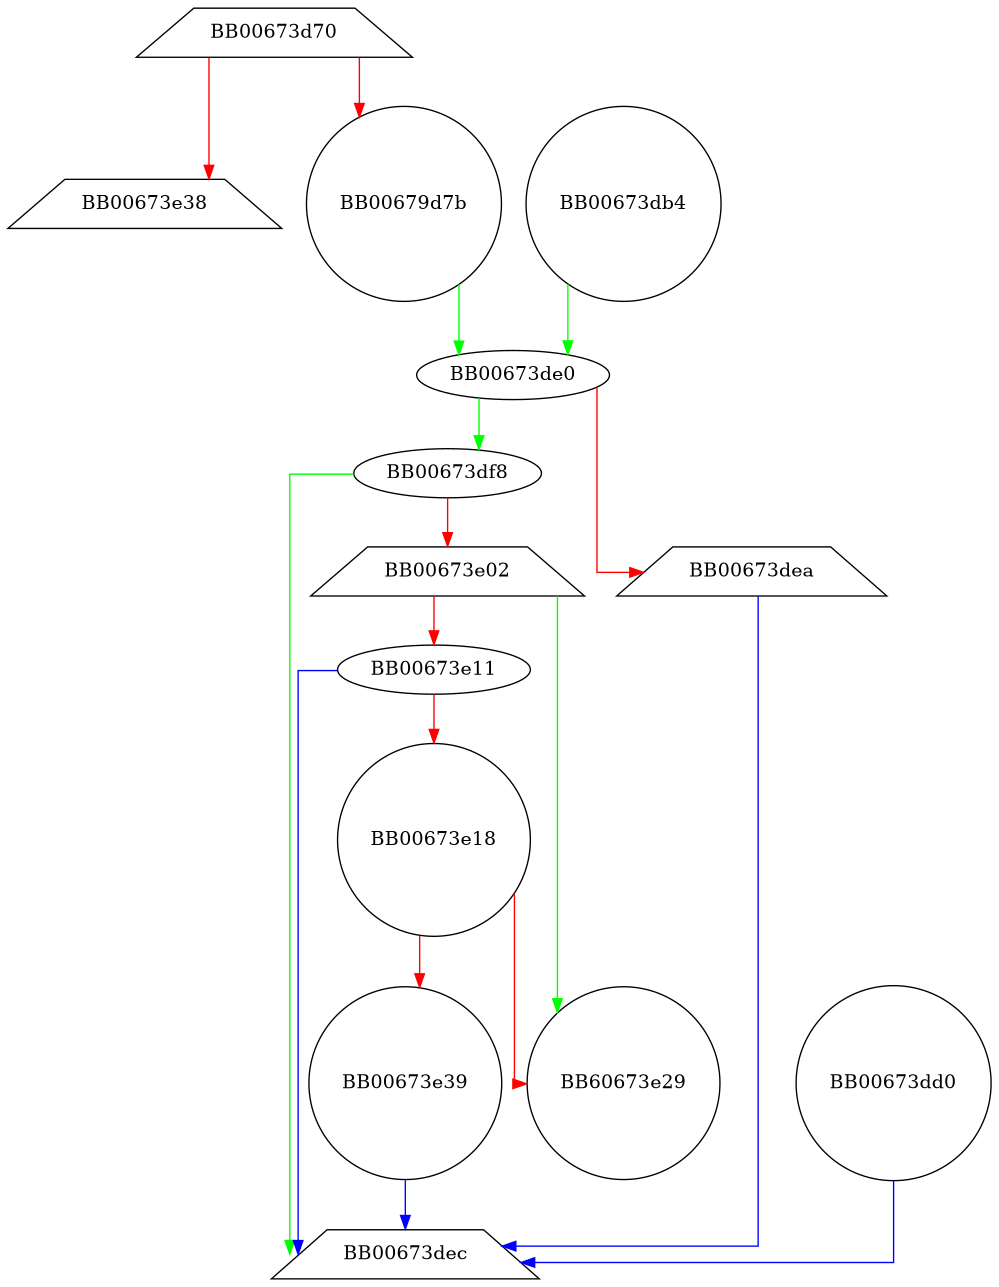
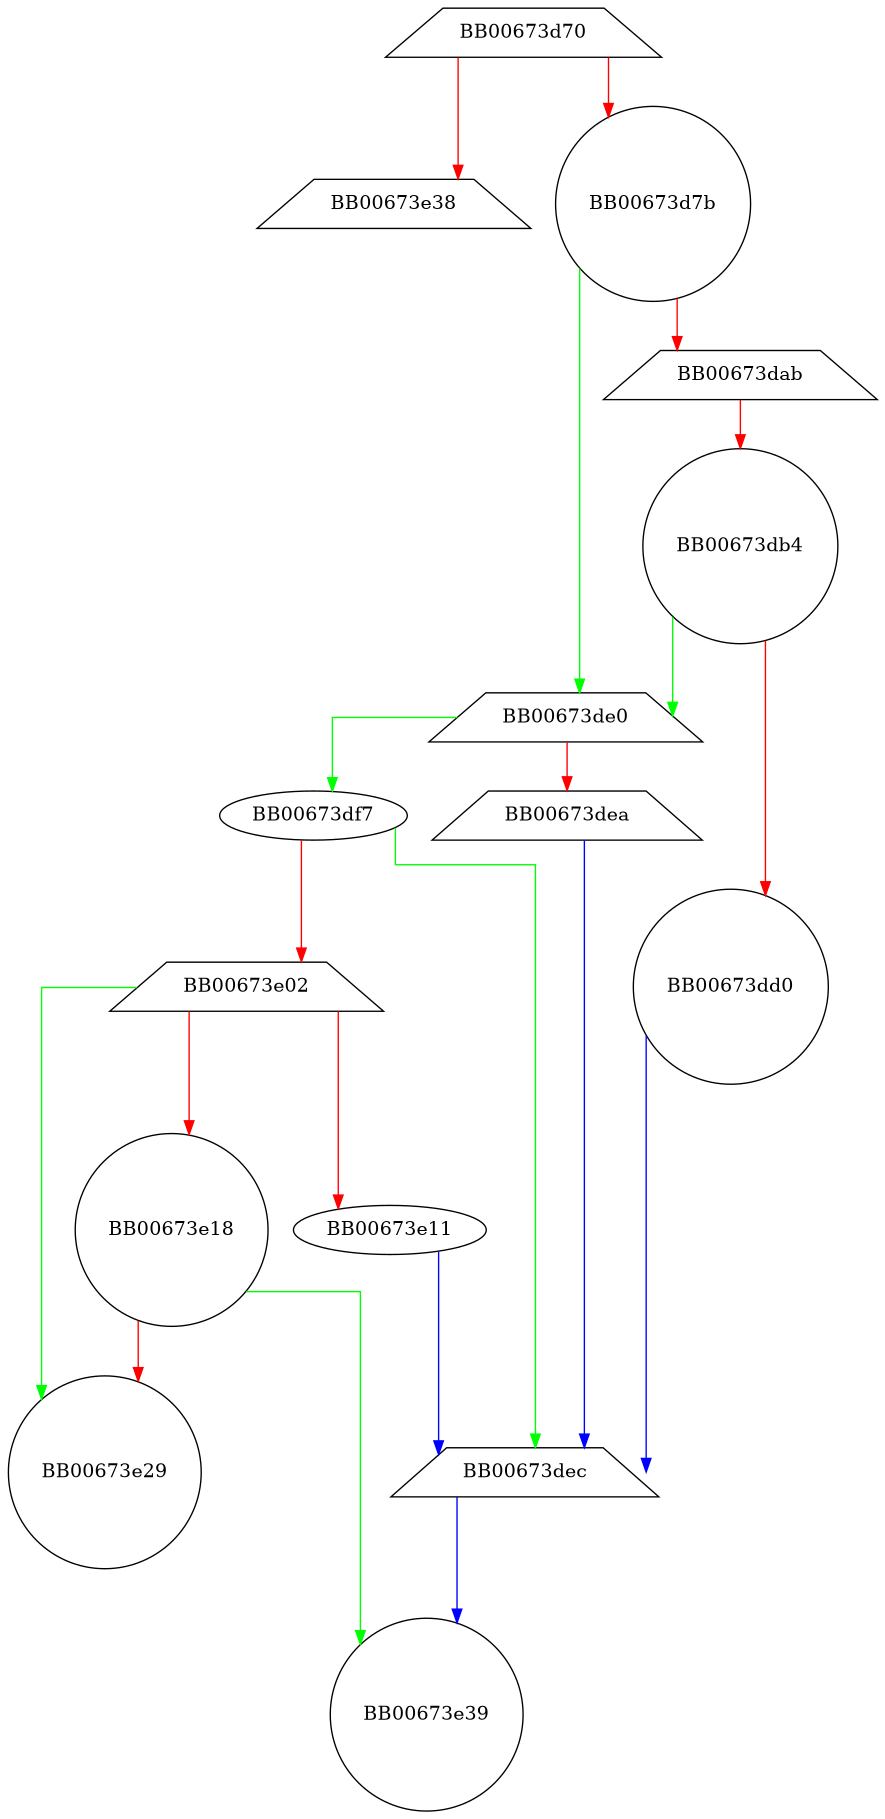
  digraph {
    splines=ortho
    node [shape=trapezium]
    edge [color=red]
    BB00673d70
    BB00673e38
-   BB00673d7b [shape=circle label=BB00679d7b]
-   BB00673de0 [shape=ellipse]
-   BB00673df8 [shape=ellipse]
+   BB00673d7b [shape=circle]
+   BB00673de0
+   BB00673dab
+   BB00673df8 [shape=ellipse label=BB00673df7]
    BB00673dea
    BB00673db4 [shape=circle]
    BB00673dec
    BB00673e02
    BB00673dd0 [shape=circle]
    BB00673e11 [shape=ellipse]
-   BB00673e29 [shape=circle label=BB60673e29]
+   BB00673e29 [shape=circle]
    BB00673e18 [shape=circle]
    BB00673e39 [shape=circle]
    BB00673d70 -> BB00673e38
    BB00673d70 -> BB00673d7b
    BB00673d7b -> BB00673de0 [color=green]
+   BB00673d7b -> BB00673dab
    BB00673de0 -> BB00673df8 [color=green]
    BB00673de0 -> BB00673dea
+   BB00673dab -> BB00673db4
    BB00673df8 -> BB00673dec [color=green]
    BB00673df8 -> BB00673e02
    BB00673dea -> BB00673dec [color=blue]
    BB00673db4 -> BB00673de0 [color=green]
+   BB00673db4 -> BB00673dd0
    BB00673e02 -> BB00673e11
    BB00673e02 -> BB00673e29 [color=green]
    BB00673dd0 -> BB00673dec [color=blue]
    BB00673e11 -> BB00673dec [color=blue]
-   BB00673e11 -> BB00673e18
+   BB00673e02 -> BB00673e18
    BB00673e18 -> BB00673e29
-   BB00673e18 -> BB00673e39
-   BB00673e39 -> BB00673dec [color=blue]
+   BB00673e18 -> BB00673e39 [color=green]
+   BB00673dec -> BB00673e39 [color=blue]
  }
